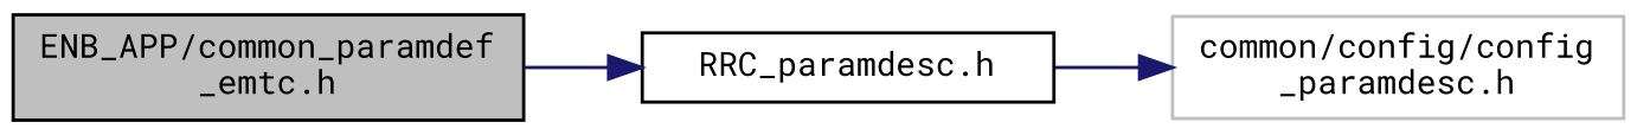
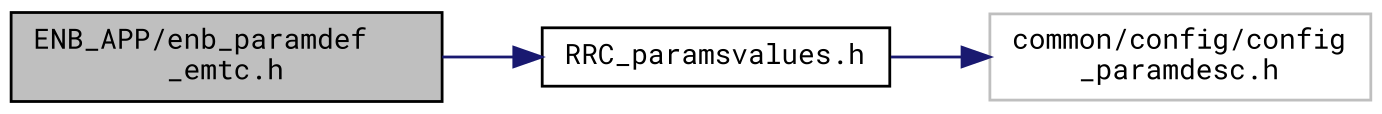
  digraph {
    fontname="Roboto Mono"
    rankdir=LR
    node [color=black fillcolor=white fontname="Roboto Mono" fontsize=10 shape=record style=filled]
    edge [color=midnightblue fontname="Roboto Mono" fontsize=10 labelfontname=Helvetica labelfontsize=10 style=solid]
-   n1 [fillcolor=grey75 fontcolor=black height=0.2 label="ENB_APP/common_paramdef\l_emtc.h" width=0.4]
-   n2 [height=0.2 label="RRC_paramdesc.h" width=0.4]
+   n1 [fillcolor=grey75 fontcolor=black height=0.2 label="ENB_APP/enb_paramdef\l_emtc.h" width=0.4]
+   n2 [height=0.2 label="RRC_paramsvalues.h" width=0.4]
    n3 [color=grey75 height=0.2 label="common/config/config\l_paramdesc.h" width=0.4]
    n1 -> n2
    n2 -> n3
  }
